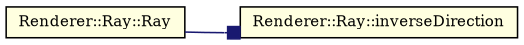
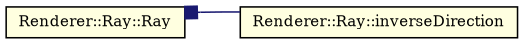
  digraph {
    rankdir=LR
    fontname="DejaVu Serif"
    node [color=black fillcolor=lightyellow fontname="DejaVu Serif" fontsize=10 shape=record style=filled]
    n1 [fontcolor=black height=0.2 label="Renderer::Ray::Ray" width=0.4]
    n2 [height=0.2 label="Renderer::Ray::inverseDirection" width=0.4]
-   n1 -> n2 [color=midnightblue fontname="DejaVu Serif" fontsize=10 labelfontname=Helvetica labelfontsize=10 style=solid arrowhead=box]
+   n2 -> n1 [color=midnightblue fontname="DejaVu Serif" fontsize=10 labelfontname=Helvetica labelfontsize=10 style=solid arrowhead=box]
  }
